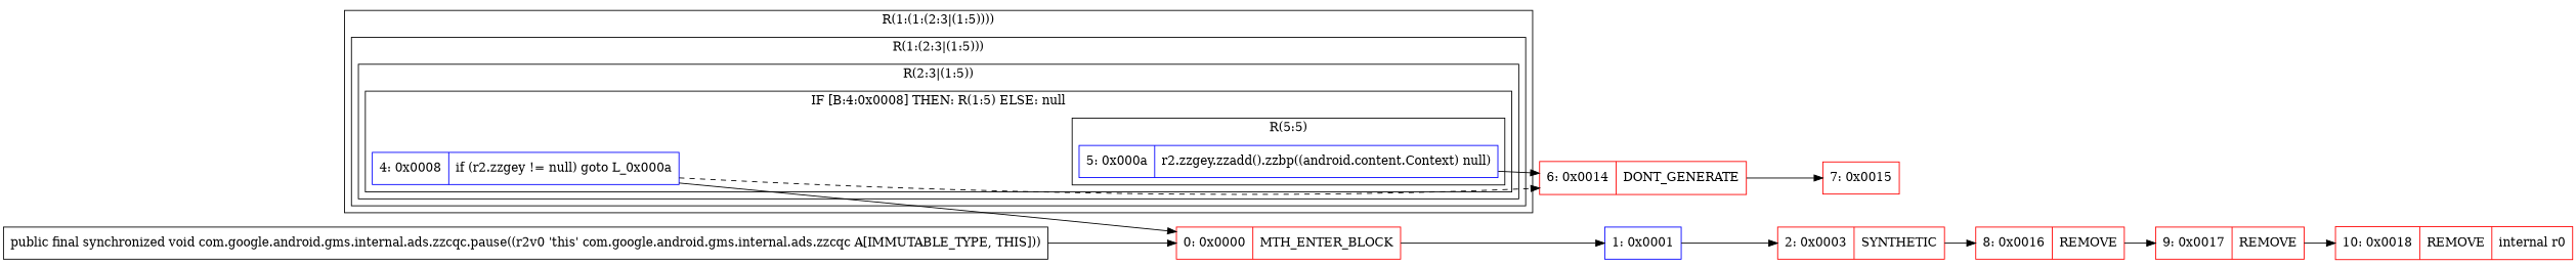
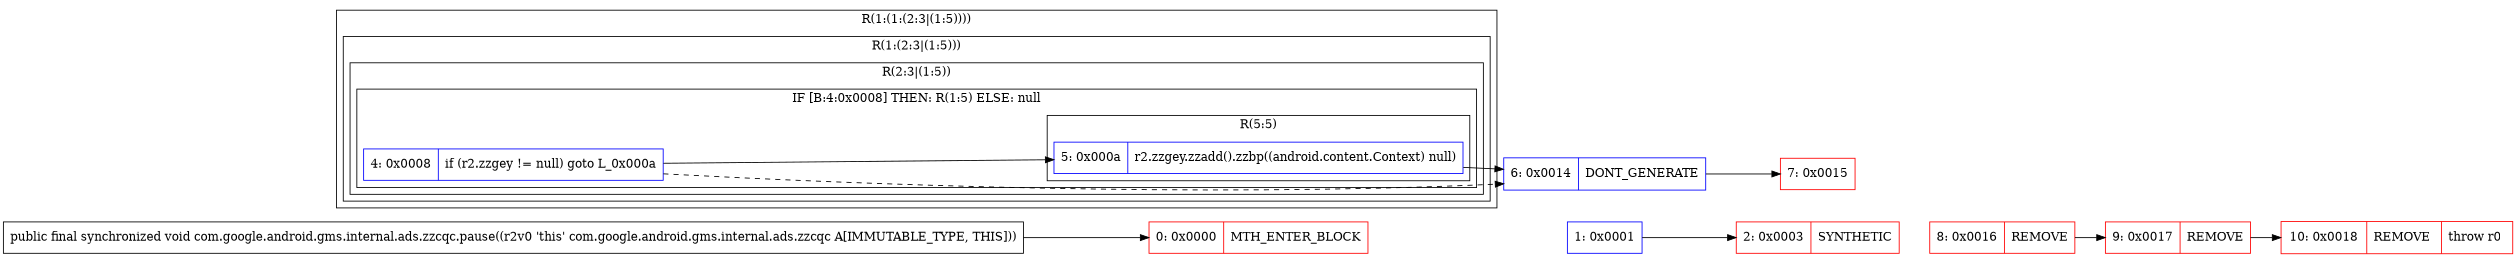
  digraph {
    rankdir=LR
    node [color=red shape=record]
    n1 [color=blue label="{5\:\ 0x000a|r2.zzgey.zzadd().zzbp((android.content.Context) null)\l}"]
    n2 [color=blue label="{4\:\ 0x0008|if (r2.zzgey != null) goto L_0x000a\l}"]
-   n3 [label="{6\:\ 0x0014|DONT_GENERATE\l}"]
+   n3 [color=blue label="{6\:\ 0x0014|DONT_GENERATE\l}"]
    n4 [label="{7\:\ 0x0015}"]
    n5 [label="{0\:\ 0x0000|MTH_ENTER_BLOCK\l}"]
    n6 [color=blue label="{1\:\ 0x0001}"]
    n7 [label="{2\:\ 0x0003|SYNTHETIC\l}"]
    n8 [label="{8\:\ 0x0016|REMOVE\l}"]
    n9 [label="{9\:\ 0x0017|REMOVE\l}"]
-   n10 [label="{10\:\ 0x0018|REMOVE\l|internal r0\l}"]
+   n10 [label="{10\:\ 0x0018|REMOVE\l|throw r0\l}"]
    n11 [label="{public final synchronized void com.google.android.gms.internal.ads.zzcqc.pause((r2v0 'this' com.google.android.gms.internal.ads.zzcqc A[IMMUTABLE_TYPE, THIS])) }" color=""]
    subgraph cluster_1 {
      label="R(1:(1:(2:3|(1:5))))"
      subgraph cluster_2 {
        label="R(1:(2:3|(1:5)))"
        subgraph cluster_3 {
          label="R(2:3|(1:5))"
          subgraph cluster_4 {
            label="IF [B:4:0x0008] THEN: R(1:5) ELSE: null"
            n2
            subgraph cluster_5 {
              label="R(5:5)"
              n1
            }
          }
        }
      }
    }
    n1 -> n3
-   n2 -> n5
+   n2 -> n1
    n2 -> n3 [style=dashed]
    n3 -> n4
-   n5 -> n6
    n6 -> n7
-   n7 -> n8
    n8 -> n9
    n9 -> n10
    n11 -> n5
  }
